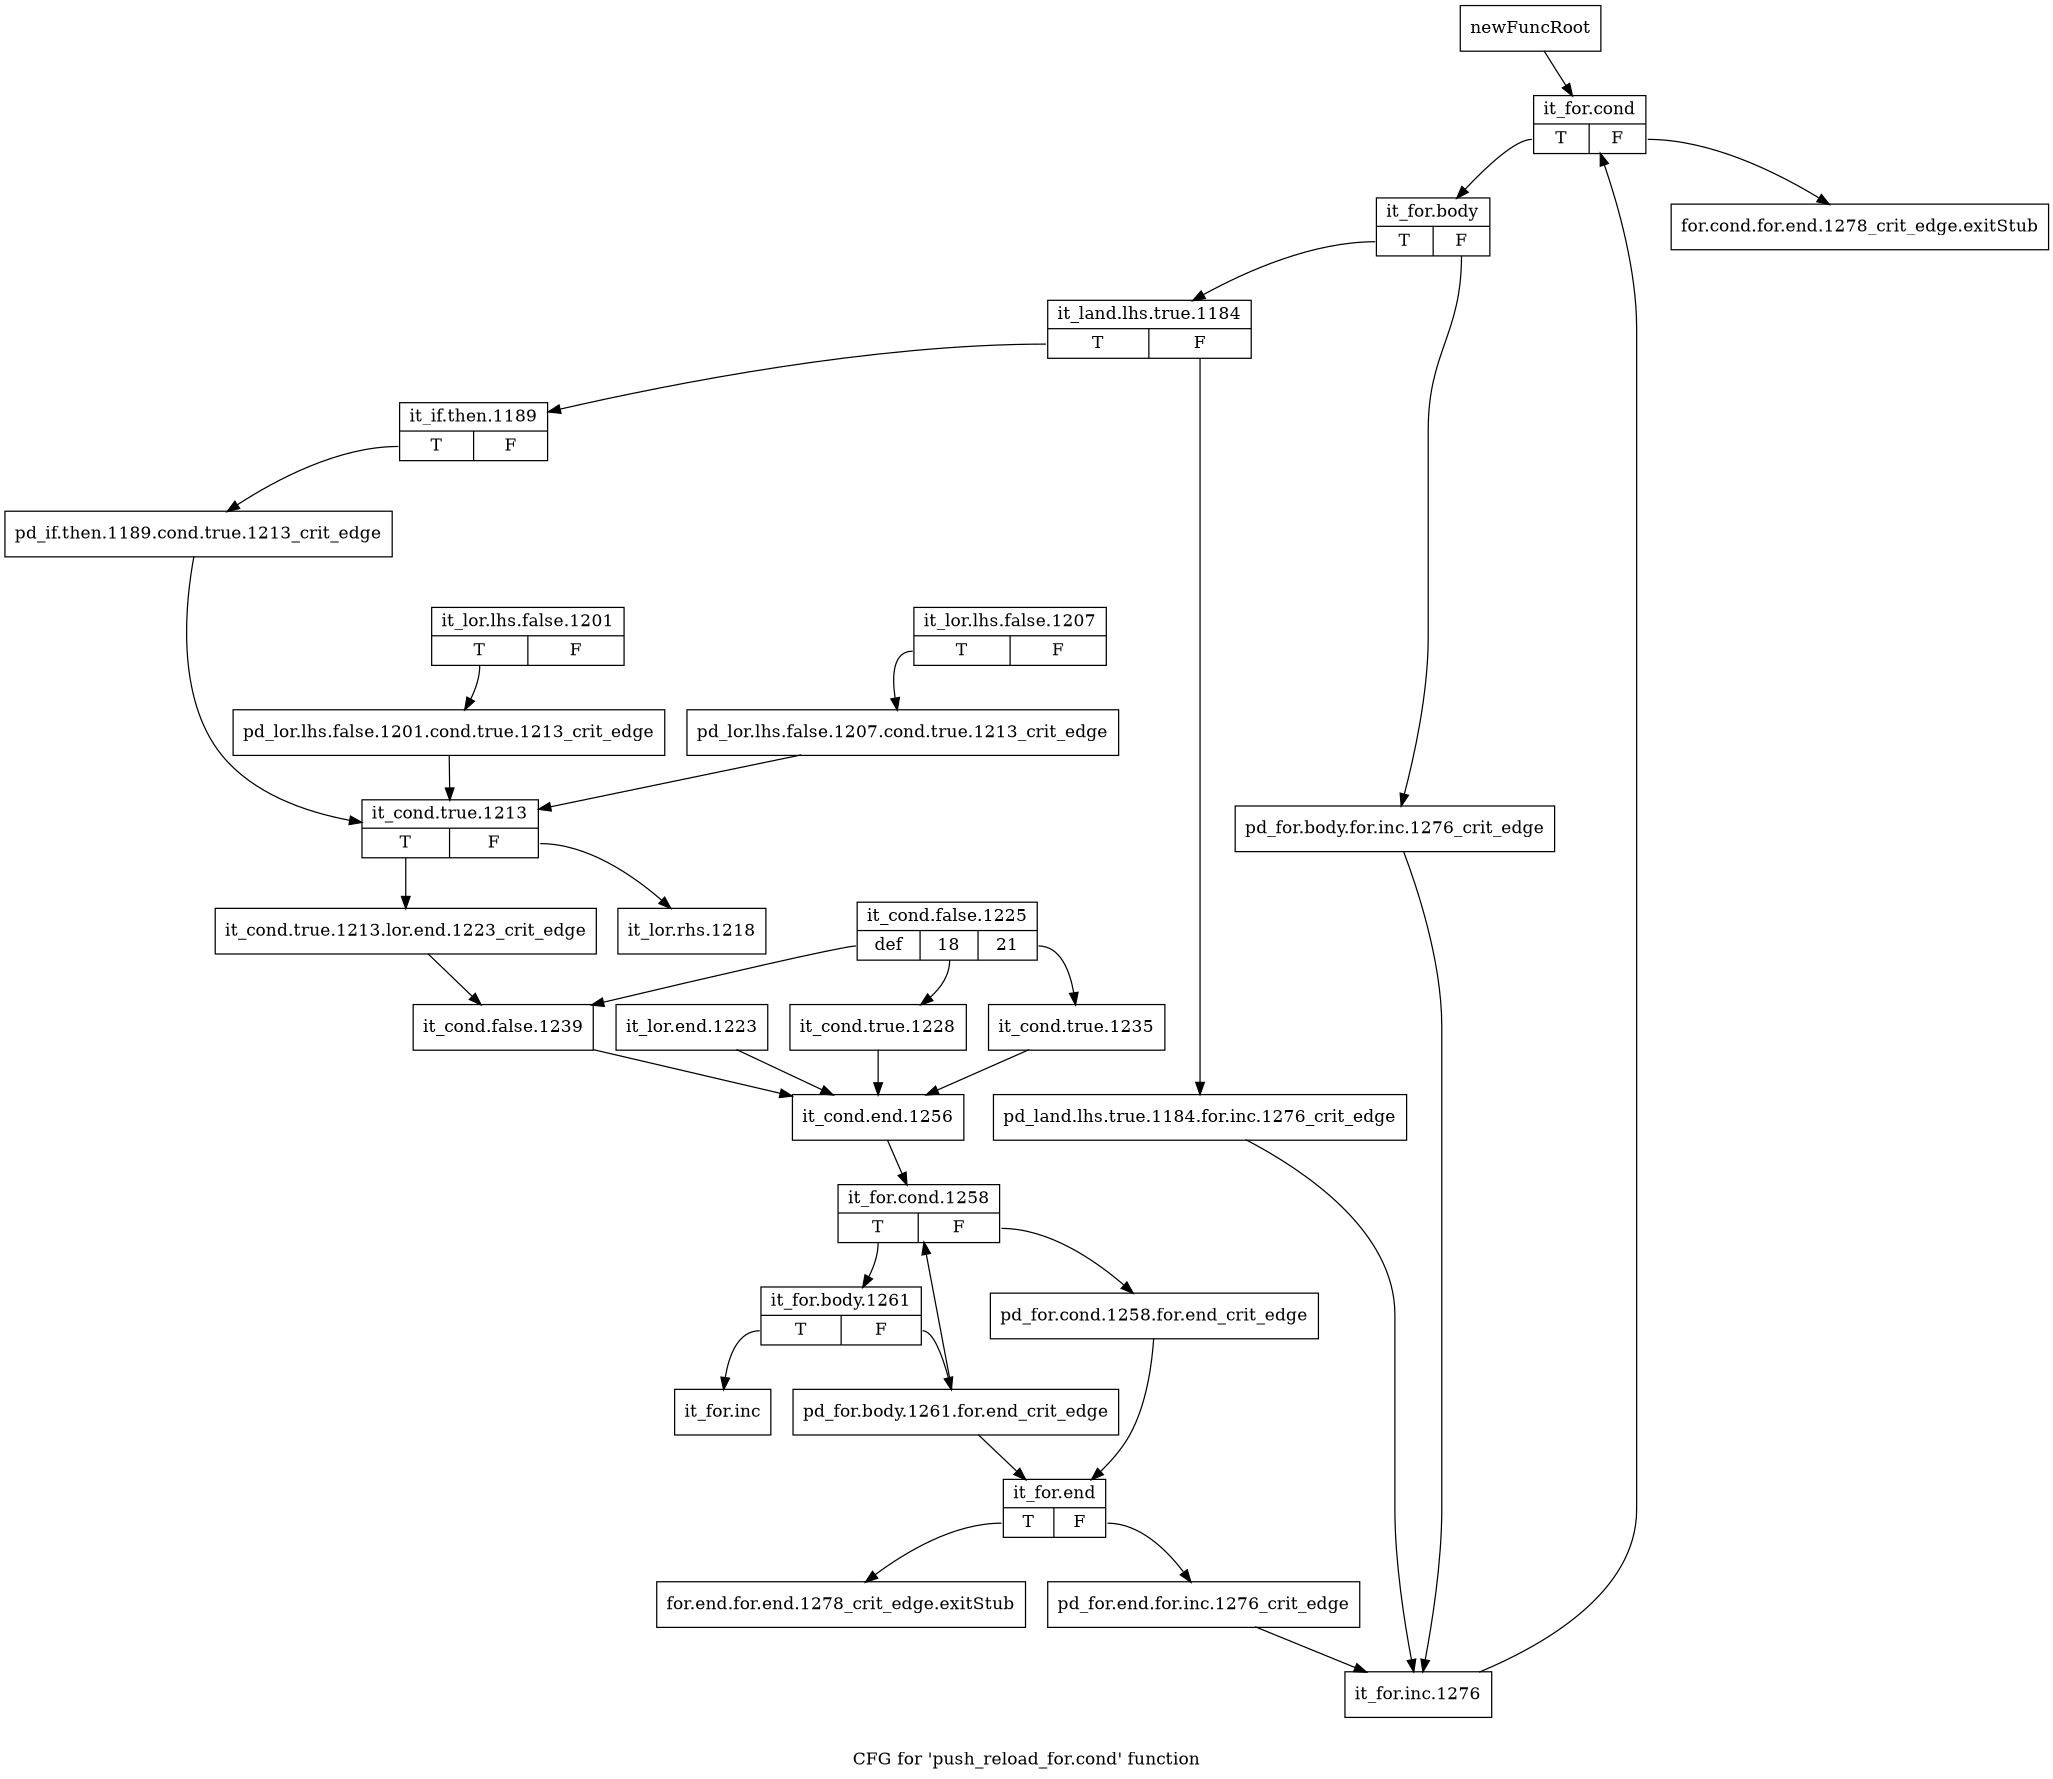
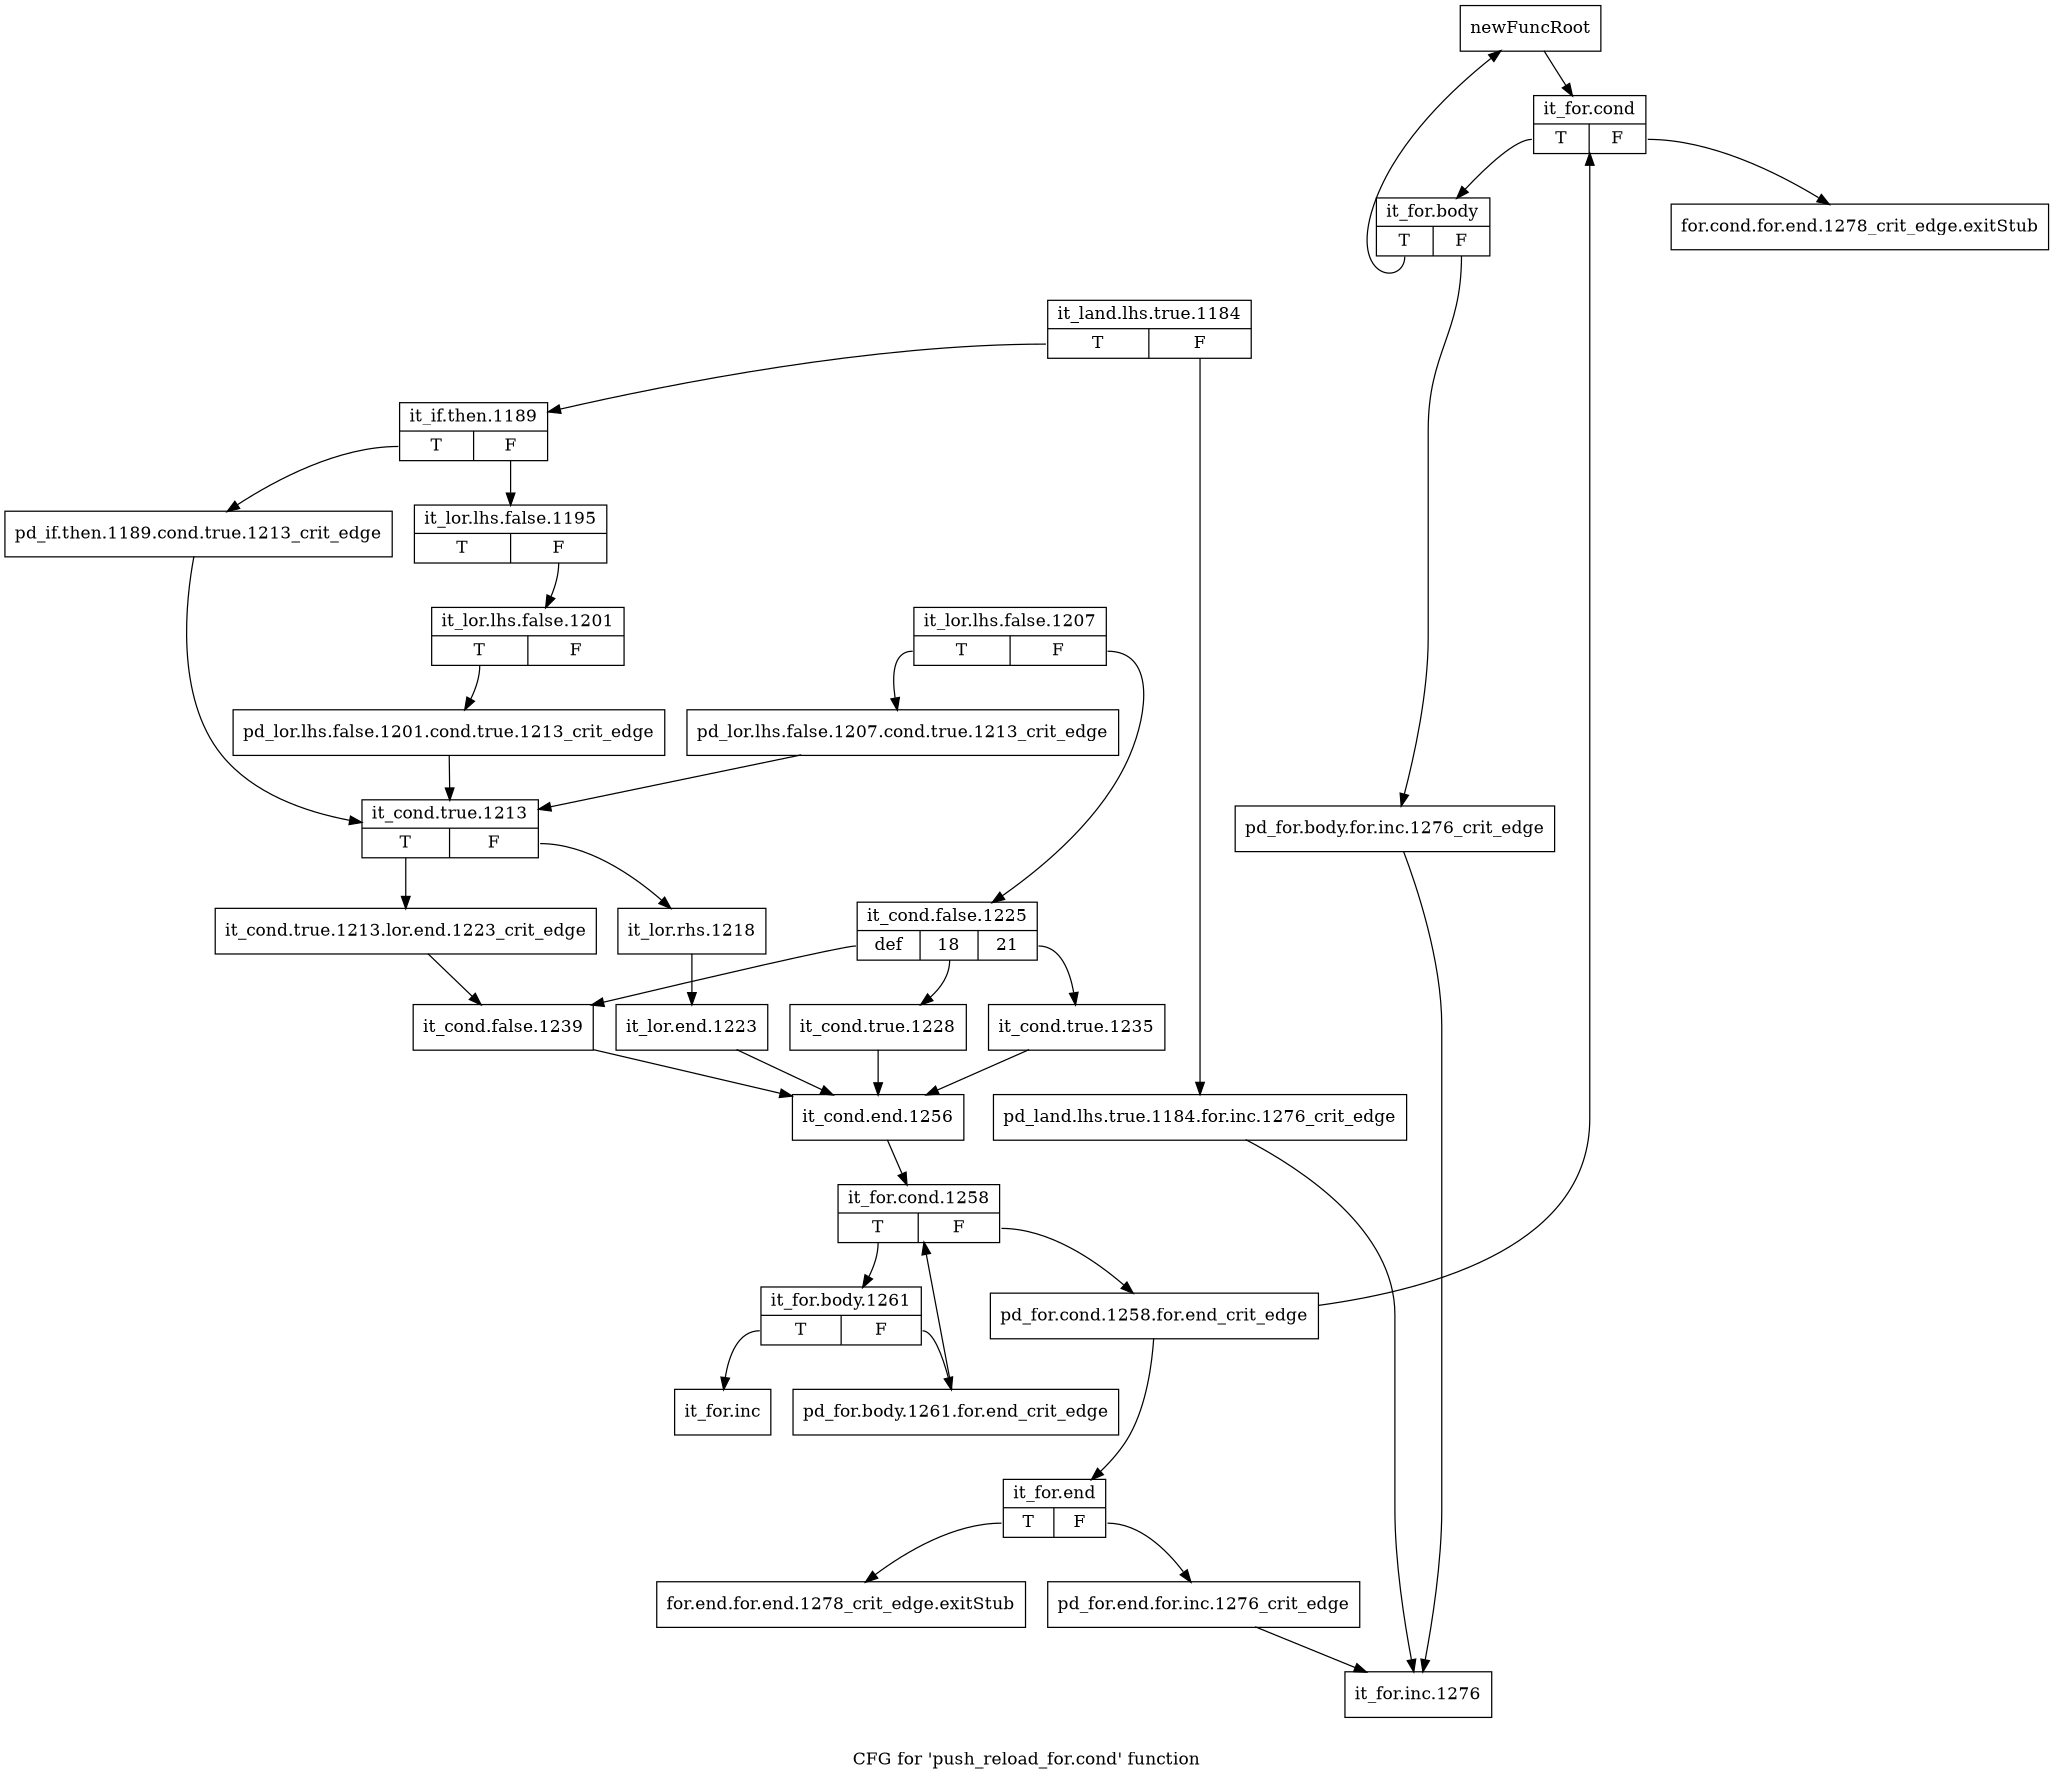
  digraph {
    label="CFG for 'push_reload_for.cond' function"
    node [shape=record]
    n1 [label="{newFuncRoot}"]
    n2 [label="{it_for.cond|{<s0>T|<s1>F}}"]
    n3 [label="{for.cond.for.end.1278_crit_edge.exitStub}"]
    n4 [label="{it_for.body|{<s0>T|<s1>F}}"]
    n5 [label="{it_land.lhs.true.1184|{<s0>T|<s1>F}}"]
    n6 [label="{pd_for.body.for.inc.1276_crit_edge}"]
    n7 [label="{for.end.for.end.1278_crit_edge.exitStub}"]
    n8 [label="{it_if.then.1189|{<s0>T|<s1>F}}"]
    n9 [label="{pd_land.lhs.true.1184.for.inc.1276_crit_edge}"]
    n10 [label="{it_for.inc.1276}"]
    n11 [label="{pd_if.then.1189.cond.true.1213_crit_edge}"]
+   n12 [label="{it_lor.lhs.false.1195|{<s0>T|<s1>F}}"]
    n13 [label="{it_cond.true.1213|{<s0>T|<s1>F}}"]
    n14 [label="{it_lor.lhs.false.1201|{<s0>T|<s1>F}}"]
    n15 [label="{it_cond.true.1213.lor.end.1223_crit_edge}"]
    n16 [label="{it_lor.rhs.1218}"]
    n17 [label="{pd_lor.lhs.false.1201.cond.true.1213_crit_edge}"]
    n18 [label="{it_lor.lhs.false.1207|{<s0>T|<s1>F}}"]
    n19 [label="{pd_lor.lhs.false.1207.cond.true.1213_crit_edge}"]
    n20 [label="{it_cond.false.1225|{<s0>def|<s1>18|<s2>21}}"]
    n21 [label="{it_cond.false.1239}"]
    n22 [label="{it_cond.true.1228}"]
    n23 [label="{it_cond.true.1235}"]
    n24 [label="{it_cond.end.1256}"]
    n25 [label="{it_for.cond.1258|{<s0>T|<s1>F}}"]
    n26 [label="{it_for.body.1261|{<s0>T|<s1>F}}"]
    n27 [label="{pd_for.cond.1258.for.end_crit_edge}"]
    n28 [label="{it_lor.end.1223}"]
    n29 [label="{it_for.inc}"]
    n30 [label="{pd_for.body.1261.for.end_crit_edge}"]
    n31 [label="{it_for.end|{<s0>T|<s1>F}}"]
    n32 [label="{pd_for.end.for.inc.1276_crit_edge}"]
    n1 -> n2
    n2 -> n3 [tailport=s1]
    n2 -> n4 [tailport=s0]
-   n4 -> n5 [tailport=s0]
+   n4 -> n1 [tailport=s0]
    n4 -> n6 [tailport=s1]
    n5 -> n8 [tailport=s0]
    n5 -> n9 [tailport=s1]
    n6 -> n10
    n8 -> n11 [tailport=s0]
+   n8 -> n12 [tailport=s1]
    n9 -> n10
-   n10 -> n2
+   n27 -> n2
    n11 -> n13
+   n12 -> n14 [tailport=s1]
    n13 -> n15 [tailport=s0]
    n13 -> n16 [tailport=s1]
    n14 -> n17 [tailport=s0]
    n15 -> n21
+   n16 -> n28
    n17 -> n13
    n18 -> n19 [tailport=s0]
+   n18 -> n20 [tailport=s1]
    n19 -> n13
    n20 -> n21 [tailport=s0]
    n20 -> n22 [tailport=s1]
    n20 -> n23 [tailport=s2]
    n21 -> n24
    n22 -> n24
    n23 -> n24
    n24 -> n25
    n25 -> n26 [tailport=s0]
    n25 -> n27 [tailport=s1]
    n26 -> n29 [tailport=s0]
    n26 -> n30 [tailport=s1]
    n27 -> n31
    n28 -> n24
    n30 -> n25
-   n30 -> n31
    n31 -> n7 [tailport=s0]
    n31 -> n32 [tailport=s1]
    n32 -> n10
  }
